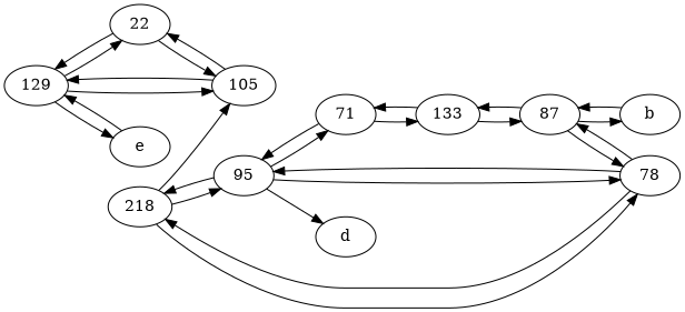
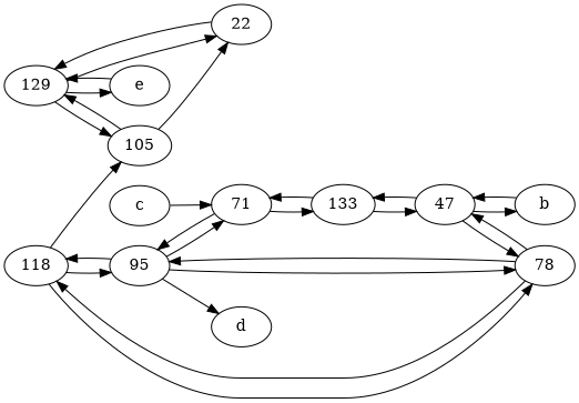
  digraph {
    rankdir=LR
    n1 [label=129]
    22
    105
    e
+   c
    71
    95
    n8 [label=133]
    n9 [label=78]
    d
-   118 [label=218]
-   47 [label=87]
+   118
+   47
    b
    n1 -> 22
    n1 -> 105
    n1 -> e
    22 -> n1
-   22 -> 105
    105 -> n1
    105 -> 22
    e -> n1
+   c -> 71
    71 -> 95
    71 -> n8
    95 -> 71
    95 -> n9
    95 -> d
    95 -> 118
    n8 -> 71
    n8 -> 47
    n9 -> 95
    n9 -> 118
    n9 -> 47
    118 -> 105
    118 -> 95
    118 -> n9
    47 -> n8
    47 -> n9
    47 -> b
    b -> 47
  }
